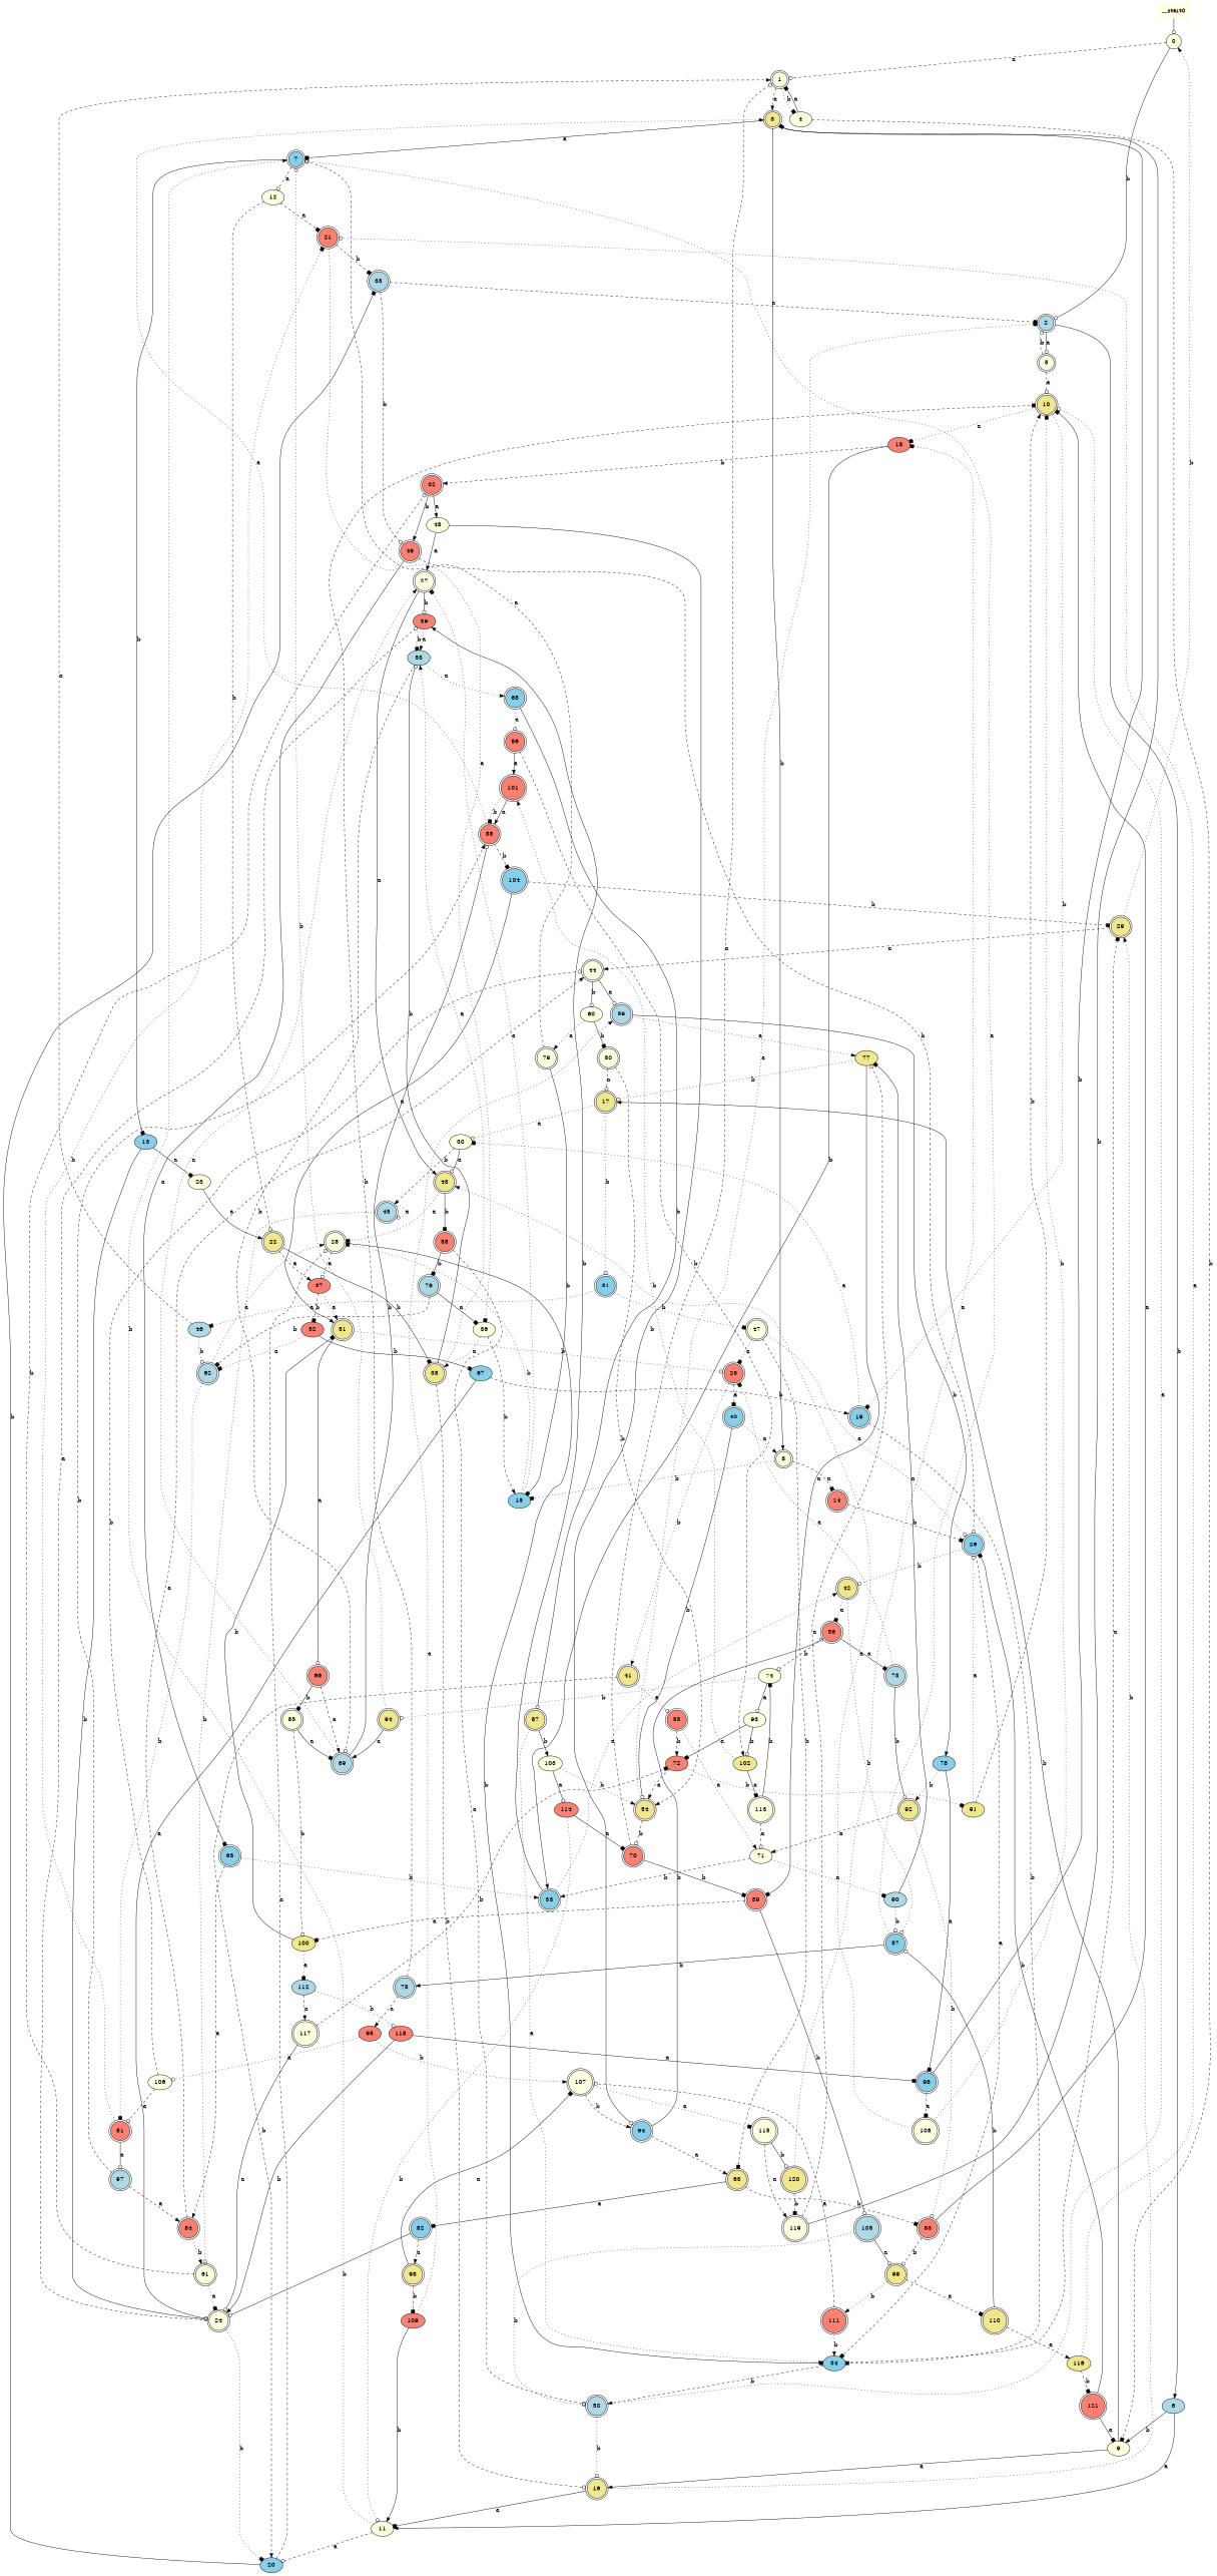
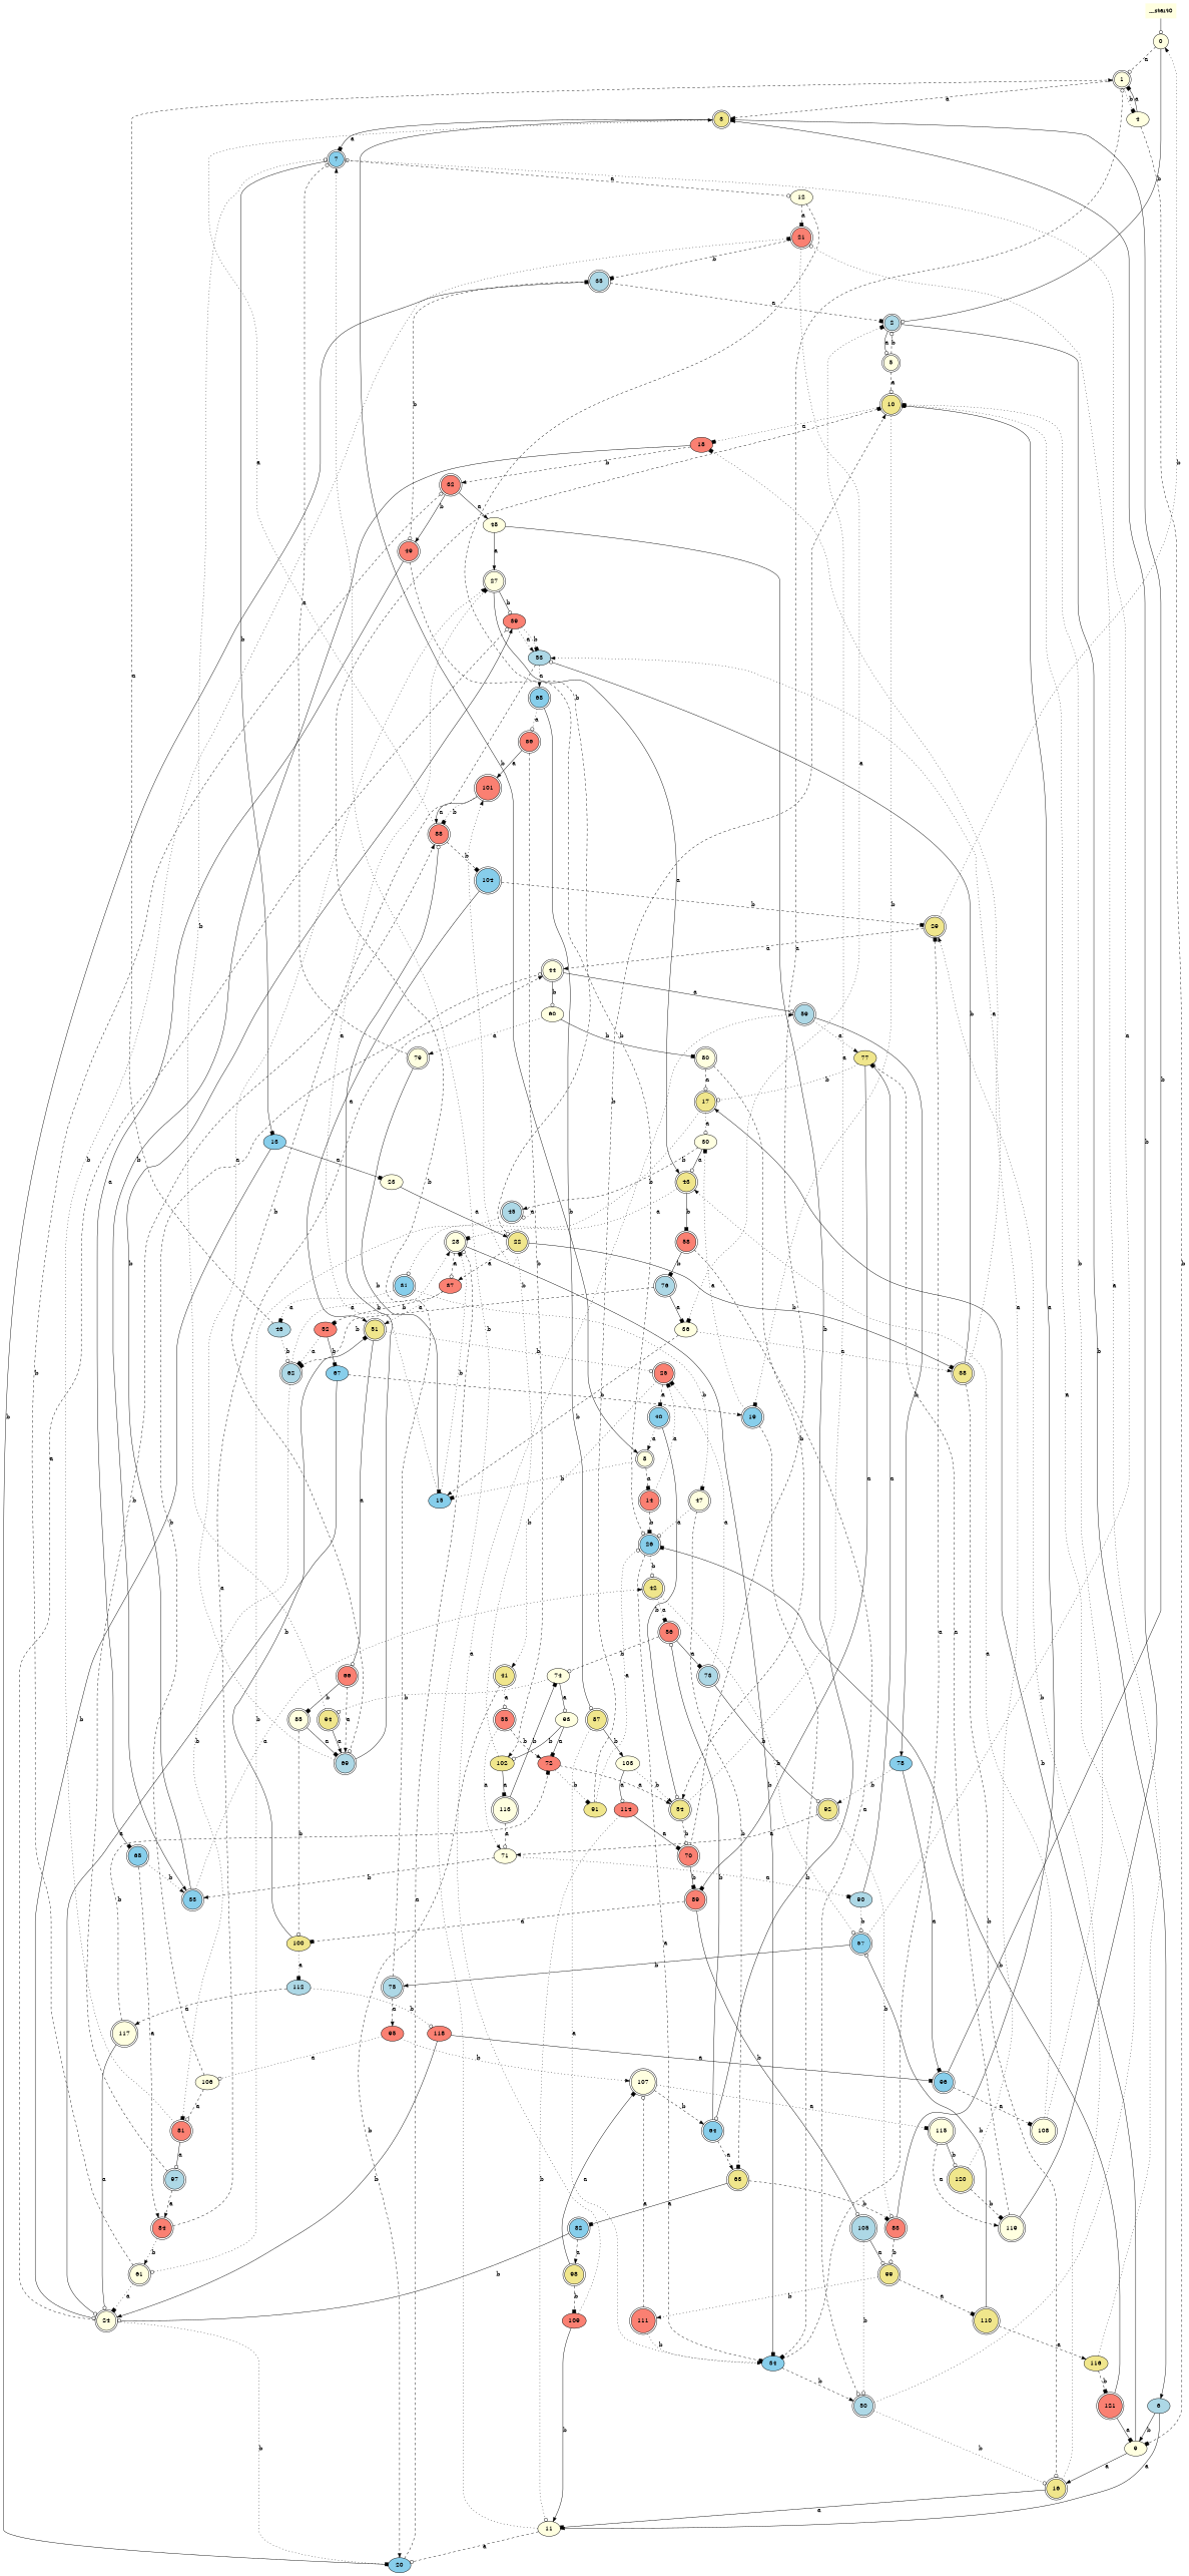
  digraph {
    node [fillcolor=lightyellow shape=doublecircle style=filled]
    edge [arrowhead=box style=solid]
    __start0 [shape=none]
    0 [shape=circle]
    1
    2 [fillcolor=lightblue]
    3 [fillcolor=khaki]
    4 [shape=""]
    5
    6 [fillcolor=lightblue shape=""]
    7 [fillcolor=skyblue]
    8
    9 [shape=""]
    10 [fillcolor=khaki]
    11 [shape=""]
    12 [shape=""]
    13 [fillcolor=skyblue shape=""]
    14 [fillcolor=salmon]
    15 [fillcolor=skyblue shape=""]
    16 [fillcolor=khaki]
    17 [fillcolor=khaki]
    18 [fillcolor=salmon shape=""]
    19 [fillcolor=skyblue]
    20 [fillcolor=skyblue shape=""]
    21 [fillcolor=salmon]
    22 [fillcolor=khaki]
    23 [shape=""]
    24
    25 [fillcolor=salmon]
    26 [fillcolor=skyblue]
    27
    28
    29 [fillcolor=khaki]
    30 [shape=""]
    31 [fillcolor=skyblue]
    32 [fillcolor=salmon]
    33 [fillcolor=skyblue]
    34 [fillcolor=skyblue shape=""]
    35 [fillcolor=lightblue]
    36 [shape=""]
    37 [fillcolor=salmon shape=""]
    38 [fillcolor=khaki]
    39 [fillcolor=salmon shape=""]
    40 [fillcolor=skyblue]
    41 [fillcolor=khaki]
    42 [fillcolor=khaki]
    43 [fillcolor=khaki]
    44
    45 [fillcolor=lightblue]
    46 [fillcolor=lightblue shape=""]
    47
    48 [shape=""]
    49 [fillcolor=salmon]
    50 [fillcolor=lightblue]
    51 [fillcolor=khaki]
    52 [fillcolor=salmon shape=""]
    53 [fillcolor=lightblue shape=""]
    54 [fillcolor=khaki]
    55 [fillcolor=salmon]
    56 [fillcolor=salmon]
    57 [fillcolor=skyblue]
    58 [fillcolor=salmon]
    59 [fillcolor=lightblue]
    60 [shape=""]
    61
    62 [fillcolor=lightblue]
    63 [fillcolor=khaki]
    64 [fillcolor=skyblue]
    65 [fillcolor=skyblue]
    66 [fillcolor=salmon]
    67 [fillcolor=skyblue shape=""]
    68 [fillcolor=skyblue]
    69 [fillcolor=lightblue]
    70 [fillcolor=salmon]
    71 [shape=""]
    72 [fillcolor=salmon shape=""]
    73 [fillcolor=lightblue]
    74 [shape=""]
    75 [fillcolor=lightblue]
    76 [fillcolor=lightblue]
    77 [fillcolor=khaki shape=""]
    78 [fillcolor=skyblue shape=""]
    79
    80
    81 [fillcolor=salmon]
    82 [fillcolor=skyblue]
    83 [fillcolor=salmon]
    84 [fillcolor=salmon]
    85
    86 [fillcolor=salmon]
    87 [fillcolor=khaki]
    88 [fillcolor=salmon]
    89 [fillcolor=salmon]
    90 [fillcolor=lightblue shape=""]
    91 [fillcolor=khaki shape=""]
    92 [fillcolor=khaki]
    93 [shape=""]
    94 [fillcolor=khaki]
    95 [fillcolor=salmon shape=""]
    96 [fillcolor=skyblue]
    97 [fillcolor=lightblue]
    98 [fillcolor=khaki]
    99 [fillcolor=khaki]
    100 [fillcolor=khaki shape=""]
    101 [fillcolor=salmon]
    102 [fillcolor=khaki shape=""]
    103 [shape=""]
    104 [fillcolor=skyblue]
    105 [fillcolor=lightblue]
    106 [shape=""]
    107
    108
    109 [fillcolor=salmon shape=""]
    110 [fillcolor=khaki]
    111 [fillcolor=salmon]
    112 [fillcolor=lightblue shape=""]
    113
    114 [fillcolor=salmon shape=""]
    115
    116 [fillcolor=khaki shape=""]
    117
    118 [fillcolor=salmon shape=""]
    119
    120 [fillcolor=khaki]
    121 [fillcolor=salmon]
    __start0 -> 0 [arrowhead=odot]
    0 -> 1 [arrowhead=odot label=a style=dashed]
    0 -> 2 [arrowhead=odot label=b]
    1 -> 3 [arrowhead=normal label=a style=dashed]
    1 -> 4 [label=b style=dotted]
    2 -> 5 [arrowhead=odot label=a]
    2 -> 6 [arrowhead=normal label=b]
    3 -> 7 [label=a]
    3 -> 8 [arrowhead=normal label=b]
    4 -> 1 [label=a]
    4 -> 9 [label=b style=dashed]
    5 -> 2 [arrowhead=odot label=b style=dashed]
    5 -> 10 [arrowhead=odot label=a style=dashed]
    6 -> 9 [arrowhead=normal label=b]
    6 -> 11 [arrowhead=normal label=a]
    7 -> 12 [arrowhead=odot label=a style=dashed]
    7 -> 13 [label=b]
    8 -> 14 [label=a style=dashed]
    8 -> 15 [label=b style=dotted]
    9 -> 16 [arrowhead=normal label=a]
    9 -> 17 [arrowhead=normal label=b]
    10 -> 18 [label=a style=dotted]
    10 -> 19 [label=b style=dotted]
    11 -> 7 [arrowhead=normal label=b style=dotted]
    11 -> 20 [arrowhead=odot label=a style=dashed]
    12 -> 21 [label=a style=dashed]
    12 -> 22 [arrowhead=odot label=b style=dashed]
    13 -> 23 [label=a]
    13 -> 24 [arrowhead=odot label=b]
-   47 -> 25 [label=a style=dotted]
+   14 -> 25 [label=a style=dotted]
    14 -> 26 [label=b style=dashed]
    15 -> 27 [label=a style=dotted]
    15 -> 28 [label=b style=dotted]
    16 -> 11 [label=a]
    16 -> 29 [arrowhead=normal label=b style=dotted]
    17 -> 30 [arrowhead=odot label=a style=dotted]
    17 -> 31 [arrowhead=odot label=b style=dotted]
    18 -> 32 [arrowhead=normal label=b style=dashed]
    18 -> 33 [arrowhead=normal label=b]
    19 -> 30 [label=a style=dotted]
    19 -> 34 [label=b style=dashed]
    20 -> 28 [arrowhead=odot label=a style=dashed]
    20 -> 35 [label=b]
    21 -> 35 [label=b style=dashed]
    21 -> 36 [label=a style=dotted]
    22 -> 37 [arrowhead=normal label=a style=dashed]
    22 -> 38 [label=b]
    23 -> 22 [arrowhead=normal label=a]
    24 -> 20 [label=b style=dotted]
    24 -> 39 [arrowhead=odot label=a style=dashed]
    25 -> 40 [label=a style=dashed]
    25 -> 41 [arrowhead=normal label=b style=dotted]
    26 -> 34 [label=a style=dashed]
    26 -> 42 [arrowhead=odot label=b style=dotted]
    27 -> 39 [arrowhead=odot label=b]
    27 -> 43 [arrowhead=normal label=a]
    28 -> 34 [label=b]
    28 -> 37 [arrowhead=odot label=a style=dashed]
    29 -> 0 [arrowhead=normal label=b style=dotted]
    29 -> 44 [arrowhead=normal label=a style=dashed]
    30 -> 43 [arrowhead=odot label=a]
    30 -> 45 [arrowhead=normal label=b style=dashed]
    31 -> 46 [label=a style=dotted]
    31 -> 47 [label=b style=dotted]
    32 -> 48 [arrowhead=normal label=a]
    32 -> 49 [arrowhead=normal label=b]
    33 -> 39 [arrowhead=normal label=b]
    33 -> 42 [arrowhead=normal label=a style=dotted]
    34 -> 29 [label=a style=dashed]
    34 -> 50 [arrowhead=normal label=b style=dashed]
    35 -> 2 [label=a style=dashed]
    35 -> 49 [arrowhead=odot label=b style=dashed]
    36 -> 15 [arrowhead=normal label=b style=dashed]
    36 -> 38 [arrowhead=normal label=a style=dotted]
    37 -> 51 [arrowhead=normal label=a style=dotted]
    37 -> 52 [label=b style=dashed]
    38 -> 16 [arrowhead=odot label=b style=dashed]
    38 -> 53 [arrowhead=normal label=a style=dotted]
    38 -> 53 [arrowhead=odot label=b]
    39 -> 53 [arrowhead=normal label=a style=dotted]
    39 -> 53 [label=b style=dotted]
    40 -> 8 [arrowhead=normal label=a style=dotted]
    40 -> 54 [arrowhead=odot label=b]
    41 -> 20 [arrowhead=normal label=b style=dashed]
    41 -> 55 [arrowhead=odot label=a style=dotted]
    42 -> 56 [label=a style=dotted]
    42 -> 57 [arrowhead=odot label=b style=dotted]
    43 -> 28 [label=a style=dotted]
    43 -> 58 [label=b]
    44 -> 59 [arrowhead=odot label=a]
    44 -> 60 [arrowhead=odot label=b]
    45 -> 45 [arrowhead=odot label=a style=dotted]
    45 -> 61 [arrowhead=odot label=b style=dotted]
    46 -> 1 [arrowhead=normal label=a style=dashed]
    46 -> 62 [arrowhead=odot label=b style=dotted]
    47 -> 26 [arrowhead=odot label=a style=dotted]
    47 -> 63 [label=b style=dashed]
    48 -> 27 [arrowhead=normal label=a]
    48 -> 64 [arrowhead=odot label=b]
    49 -> 26 [arrowhead=odot label=b style=dashed]
    49 -> 65 [label=a]
    50 -> 10 [arrowhead=odot label=a style=dotted]
    50 -> 16 [arrowhead=odot label=b style=dotted]
    51 -> 25 [arrowhead=odot label=b style=dotted]
    51 -> 66 [arrowhead=odot label=a]
    52 -> 62 [label=a style=dotted]
    52 -> 67 [label=b]
    53 -> 68 [arrowhead=normal label=a style=dotted]
    53 -> 69 [arrowhead=odot label=b style=dashed]
    54 -> 2 [label=a style=dotted]
    54 -> 70 [arrowhead=odot label=b style=dashed]
    55 -> 71 [arrowhead=normal label=a style=dotted]
    55 -> 72 [arrowhead=normal label=b style=dashed]
    56 -> 73 [label=a]
    56 -> 74 [arrowhead=odot label=b style=dashed]
    57 -> 7 [arrowhead=odot label=a style=dotted]
    57 -> 75 [arrowhead=normal label=b]
    58 -> 50 [arrowhead=odot label=a style=dashed]
    58 -> 76 [label=b]
    59 -> 77 [arrowhead=normal label=a style=dotted]
    59 -> 78 [arrowhead=normal label=b]
    60 -> 79 [arrowhead=normal label=a style=dotted]
    60 -> 80 [label=b]
    61 -> 24 [label=a style=dotted]
    61 -> 32 [arrowhead=odot label=b style=dashed]
    62 -> 28 [arrowhead=normal label=a style=dotted]
    62 -> 81 [label=b style=dotted]
    63 -> 82 [label=a]
    63 -> 83 [label=b style=dashed]
    64 -> 56 [arrowhead=odot label=b]
    64 -> 63 [arrowhead=normal label=a style=dashed]
    65 -> 33 [arrowhead=normal label=b style=dotted]
    65 -> 84 [arrowhead=normal label=a style=dashed]
    66 -> 69 [arrowhead=normal label=a style=dashed]
    66 -> 85 [label=b]
    67 -> 19 [arrowhead=normal label=b style=dashed]
    67 -> 24 [arrowhead=odot label=a]
    68 -> 86 [arrowhead=odot label=a style=dotted]
    68 -> 87 [arrowhead=odot label=b]
    69 -> 27 [arrowhead=normal label=a style=dotted]
    69 -> 88 [arrowhead=odot label=b]
    70 -> 1 [arrowhead=odot label=a style=dashed]
    70 -> 89 [label=b]
    71 -> 33 [arrowhead=normal label=b style=dashed]
    71 -> 90 [label=a style=dotted]
    72 -> 54 [arrowhead=normal label=a style=dashed]
    72 -> 91 [label=b style=dotted]
    73 -> 25 [label=a style=dotted]
    73 -> 92 [arrowhead=odot label=b]
    74 -> 93 [arrowhead=odot label=a]
    74 -> 94 [arrowhead=odot label=b style=dotted]
    75 -> 10 [label=b style=dashed]
    75 -> 95 [arrowhead=normal label=a style=dashed]
    76 -> 36 [label=a]
    76 -> 62 [label=b style=dashed]
    77 -> 17 [arrowhead=odot label=b style=dotted]
    77 -> 89 [label=a]
    78 -> 92 [arrowhead=normal label=b style=dotted]
    78 -> 96 [label=a]
    79 -> 7 [arrowhead=odot label=a style=dashed]
    79 -> 15 [label=b]
    80 -> 17 [arrowhead=odot label=a style=dashed]
    80 -> 54 [arrowhead=normal label=b style=dashed]
    81 -> 21 [label=b style=dotted]
    81 -> 97 [arrowhead=odot label=a]
    82 -> 24 [arrowhead=odot label=b]
    82 -> 98 [arrowhead=normal label=a style=dashed]
    83 -> 10 [label=a]
    83 -> 99 [arrowhead=odot label=b style=dashed]
    84 -> 44 [arrowhead=normal label=a style=dashed]
    84 -> 61 [arrowhead=normal label=b style=dotted]
    85 -> 69 [label=a]
    85 -> 100 [arrowhead=odot label=b style=dashed]
    86 -> 101 [arrowhead=normal label=a]
    86 -> 102 [arrowhead=normal label=b style=dashed]
    87 -> 34 [arrowhead=normal label=a style=dotted]
    87 -> 103 [arrowhead=normal label=b]
    88 -> 3 [arrowhead=normal label=a style=dotted]
    88 -> 104 [label=b style=dashed]
    89 -> 100 [label=a style=dashed]
    89 -> 105 [arrowhead=odot label=b]
    90 -> 57 [arrowhead=odot label=b style=dotted]
    90 -> 77 [label=a]
    91 -> 10 [arrowhead=normal label=b style=dashed]
    91 -> 26 [arrowhead=odot label=a style=dotted]
    92 -> 71 [arrowhead=normal label=a style=dashed]
    92 -> 83 [arrowhead=odot label=b style=dotted]
    93 -> 72 [label=a]
    93 -> 102 [arrowhead=odot label=b]
    94 -> 7 [arrowhead=odot label=b style=dotted]
    94 -> 69 [arrowhead=normal label=a]
    95 -> 106 [arrowhead=odot label=a style=dotted]
    95 -> 107 [arrowhead=normal label=b style=dotted]
    96 -> 3 [label=b]
    96 -> 108 [label=a style=dashed]
    97 -> 84 [arrowhead=normal label=a style=dashed]
    97 -> 88 [arrowhead=normal label=b style=dashed]
    98 -> 107 [label=a]
    98 -> 109 [label=b style=dashed]
    99 -> 110 [label=a style=dashed]
    99 -> 111 [arrowhead=normal label=b style=dotted]
    100 -> 51 [label=b]
    100 -> 112 [label=a style=dotted]
    101 -> 88 [arrowhead=normal label=a]
    101 -> 88 [label=b style=dotted]
    102 -> 101 [arrowhead=normal label=b style=dotted]
    102 -> 113 [label=a]
    103 -> 54 [arrowhead=normal label=b style=dotted]
    103 -> 114 [arrowhead=odot label=a]
    104 -> 29 [label=b style=dashed]
    104 -> 51 [arrowhead=normal label=a]
    105 -> 50 [arrowhead=odot label=b style=dotted]
    105 -> 99 [arrowhead=odot label=a]
    106 -> 44 [arrowhead=odot label=b style=dashed]
    106 -> 81 [arrowhead=odot label=a style=dashed]
    107 -> 64 [arrowhead=normal label=b style=dashed]
    107 -> 115 [label=a style=dotted]
    108 -> 10 [label=b style=dotted]
    108 -> 43 [arrowhead=normal label=a style=dotted]
    109 -> 11 [arrowhead=normal label=b]
    109 -> 59 [arrowhead=normal label=a style=dotted]
    110 -> 57 [arrowhead=odot label=b]
    110 -> 116 [arrowhead=normal label=a style=dashed]
    111 -> 34 [arrowhead=normal label=b style=dotted]
    111 -> 107 [arrowhead=odot label=a style=dashed]
    112 -> 117 [arrowhead=normal label=a style=dashed]
    112 -> 118 [arrowhead=odot label=b style=dotted]
    113 -> 71 [arrowhead=odot label=a style=dashed]
    113 -> 74 [label=b]
    114 -> 11 [arrowhead=odot label=b style=dotted]
    114 -> 70 [label=a]
    115 -> 119 [arrowhead=normal label=a style=dashed]
    115 -> 120 [arrowhead=odot label=b]
    116 -> 21 [arrowhead=odot label=a style=dotted]
    116 -> 121 [label=b style=dashed]
    117 -> 24 [arrowhead=odot label=a]
    117 -> 72 [label=b style=dashed]
    118 -> 24 [arrowhead=normal label=b]
    118 -> 96 [label=a]
    119 -> 3 [arrowhead=normal label=b]
    119 -> 77 [arrowhead=odot label=a style=dashed]
    120 -> 18 [label=a style=dotted]
    120 -> 119 [label=b style=dashed]
    121 -> 9 [label=a]
    121 -> 26 [label=b]
  }
